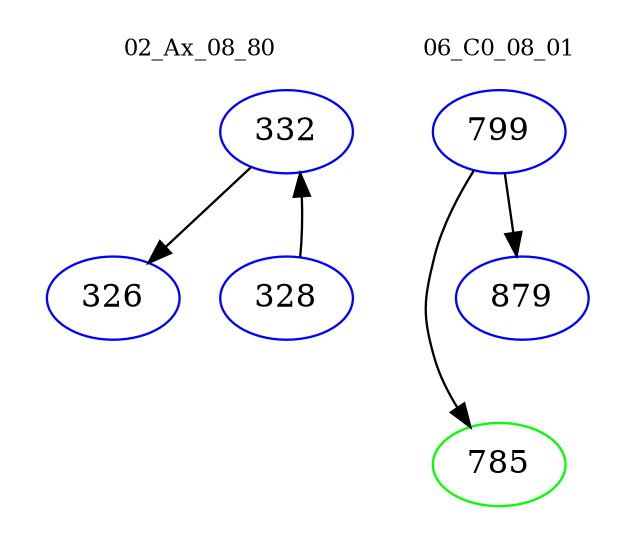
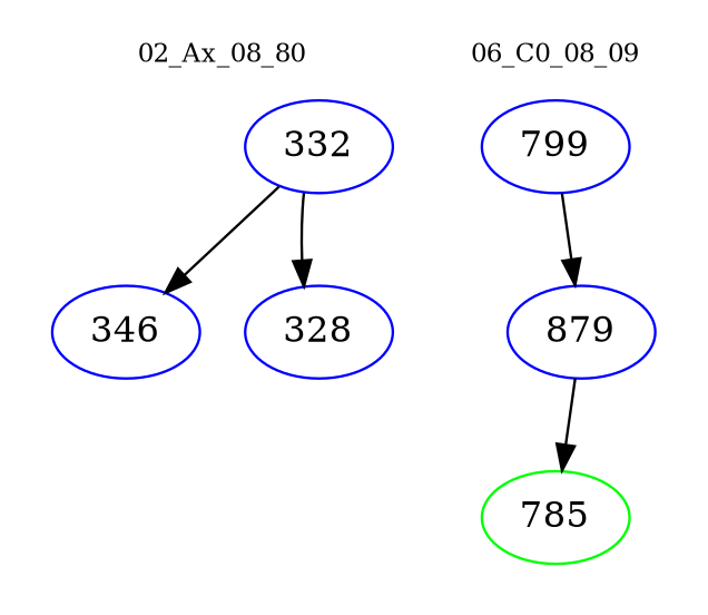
  digraph {
    node [color=blue]
    edge [color=black]
    n1 [label=332]
-   n2 [label=326]
+   n2 [label=346]
    n3 [label=328]
    n4 [label=799]
    n5 [color=green label=785]
    n6 [label=879]
    subgraph cluster_1 {
      color=white
      fontsize=10
      label="02_Ax_08_80"
      n1
      n2
      n3
    }
    subgraph cluster_2 {
      color=white
      fontsize=10
-     label="06_C0_08_01"
+     label="06_C0_08_09"
      n4
      n5
      n6
    }
    n1 -> n2
-   n3 -> n1
-   n4 -> n5
+   n1 -> n3
+   n6 -> n5
    n4 -> n6
  }
